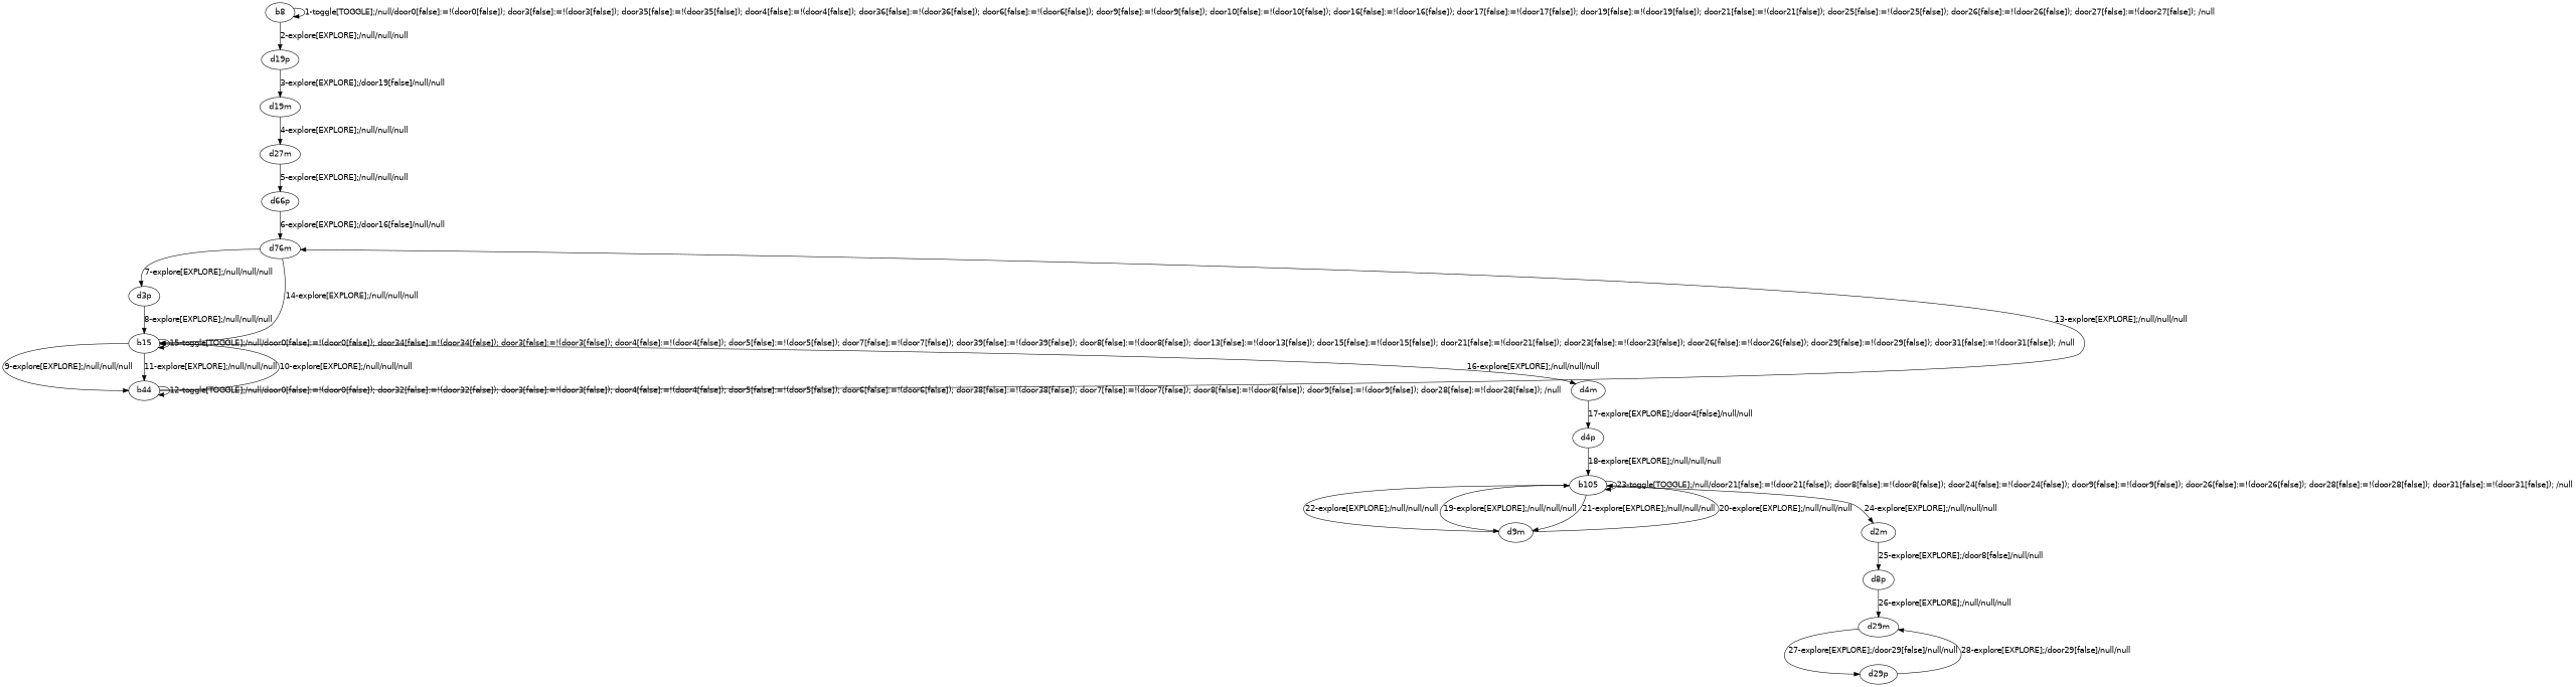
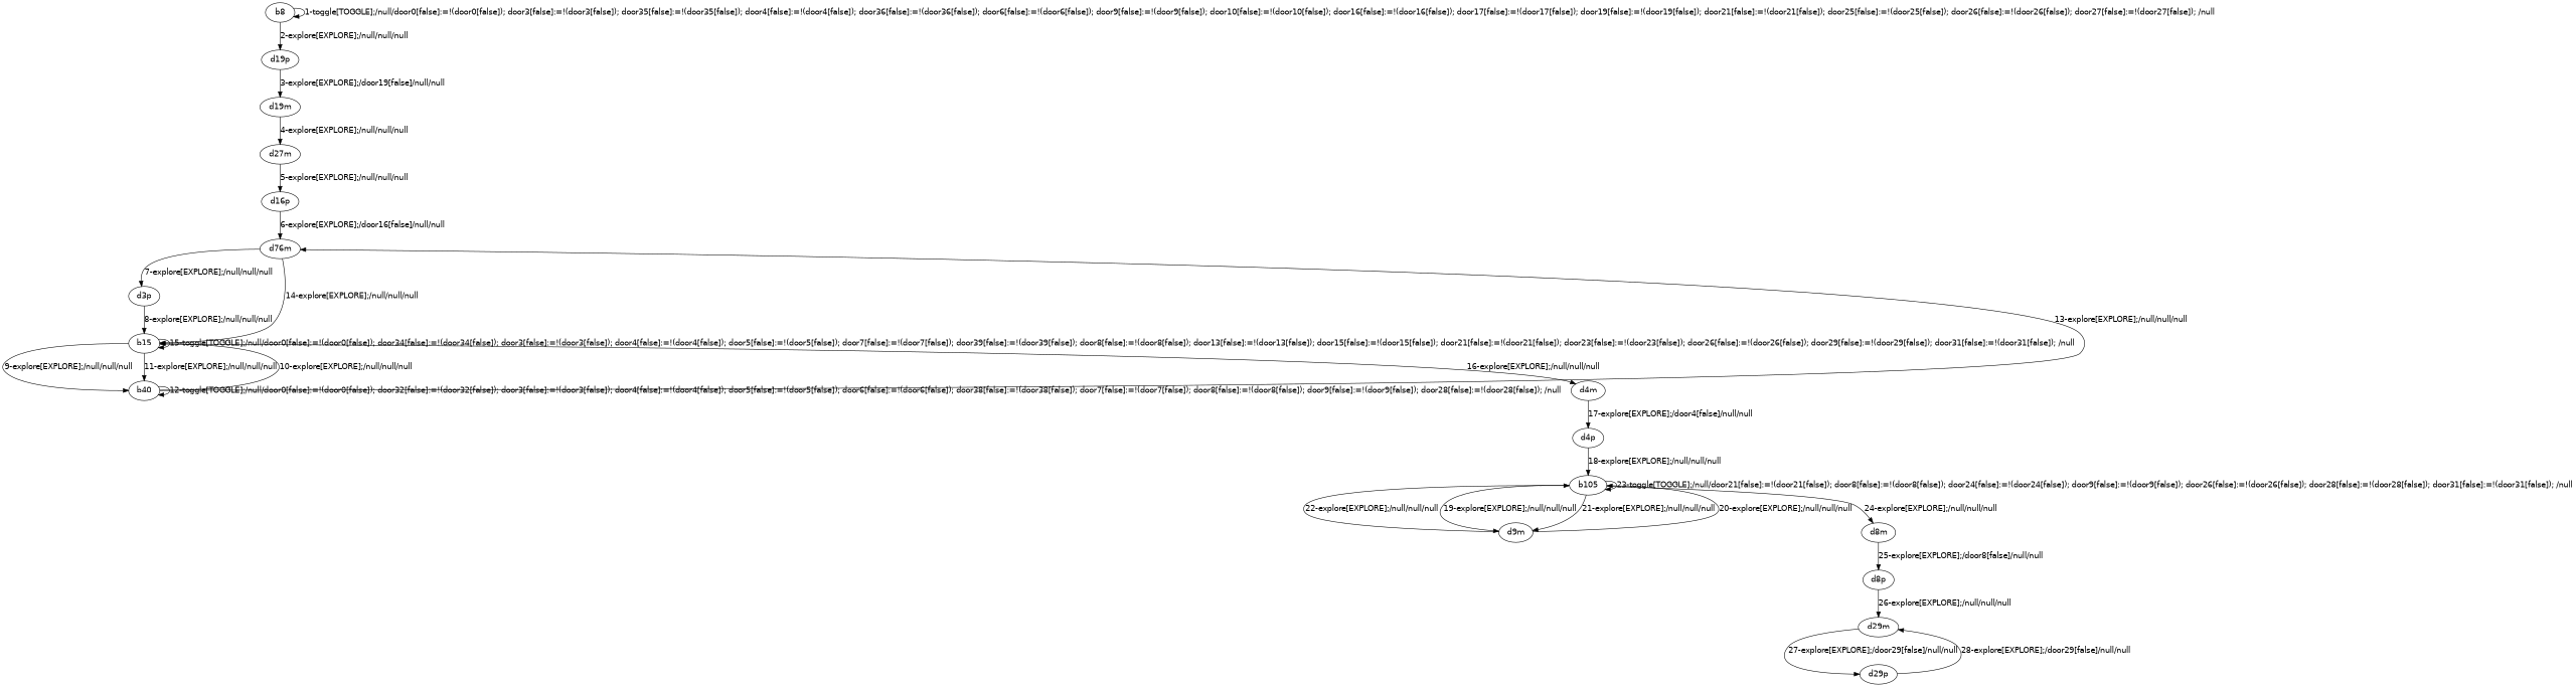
  digraph {
    fontname="DejaVu Sans"
    node [fontname="DejaVu Sans"]
    edge [fontname="DejaVu Sans"]
    b8
    d19p
    d19m
    n4 [label=d27m]
-   d16p [label=d66p]
+   d16p
    n6 [label=d76m]
    d3p
    n8 [label=b15]
-   b44
+   b44 [label=b40]
    d4m
    d4p
    b105
    d9m
-   d8m [label=d2m]
+   d8m
    d8p
    d29m
    d29p
    b8 -> b8 [label="1-toggle[TOGGLE];/null/door0[false]:=!(door0[false]); door3[false]:=!(door3[false]); door35[false]:=!(door35[false]); door4[false]:=!(door4[false]); door36[false]:=!(door36[false]); door6[false]:=!(door6[false]); door9[false]:=!(door9[false]); door10[false]:=!(door10[false]); door16[false]:=!(door16[false]); door17[false]:=!(door17[false]); door19[false]:=!(door19[false]); door21[false]:=!(door21[false]); door25[false]:=!(door25[false]); door26[false]:=!(door26[false]); door27[false]:=!(door27[false]); /null"]
    b8 -> d19p [label="2-explore[EXPLORE];/null/null/null"]
    d19p -> d19m [label="3-explore[EXPLORE];/door19[false]/null/null"]
    d19m -> n4 [label="4-explore[EXPLORE];/null/null/null"]
    n4 -> d16p [label="5-explore[EXPLORE];/null/null/null"]
    d16p -> n6 [label="6-explore[EXPLORE];/door16[false]/null/null"]
    n6 -> d3p [label="7-explore[EXPLORE];/null/null/null"]
    n6 -> n8 [label="14-explore[EXPLORE];/null/null/null"]
    d3p -> n8 [label="8-explore[EXPLORE];/null/null/null"]
    n8 -> n8 [label="15-toggle[TOGGLE];/null/door0[false]:=!(door0[false]); door34[false]:=!(door34[false]); door3[false]:=!(door3[false]); door4[false]:=!(door4[false]); door5[false]:=!(door5[false]); door7[false]:=!(door7[false]); door39[false]:=!(door39[false]); door8[false]:=!(door8[false]); door13[false]:=!(door13[false]); door15[false]:=!(door15[false]); door21[false]:=!(door21[false]); door23[false]:=!(door23[false]); door26[false]:=!(door26[false]); door29[false]:=!(door29[false]); door31[false]:=!(door31[false]); /null"]
    n8 -> b44 [label="9-explore[EXPLORE];/null/null/null"]
    n8 -> b44 [label="11-explore[EXPLORE];/null/null/null"]
    n8 -> d4m [label="16-explore[EXPLORE];/null/null/null"]
    b44 -> n6 [label="13-explore[EXPLORE];/null/null/null"]
    b44 -> n8 [label="10-explore[EXPLORE];/null/null/null"]
    b44 -> b44 [label="12-toggle[TOGGLE];/null/door0[false]:=!(door0[false]); door32[false]:=!(door32[false]); door3[false]:=!(door3[false]); door4[false]:=!(door4[false]); door5[false]:=!(door5[false]); door6[false]:=!(door6[false]); door38[false]:=!(door38[false]); door7[false]:=!(door7[false]); door8[false]:=!(door8[false]); door9[false]:=!(door9[false]); door28[false]:=!(door28[false]); /null"]
    d4m -> d4p [label="17-explore[EXPLORE];/door4[false]/null/null"]
    d4p -> b105 [label="18-explore[EXPLORE];/null/null/null"]
    b105 -> b105 [label="23-toggle[TOGGLE];/null/door21[false]:=!(door21[false]); door8[false]:=!(door8[false]); door24[false]:=!(door24[false]); door9[false]:=!(door9[false]); door26[false]:=!(door26[false]); door28[false]:=!(door28[false]); door31[false]:=!(door31[false]); /null"]
    b105 -> d9m [label="19-explore[EXPLORE];/null/null/null"]
    b105 -> d9m [label="21-explore[EXPLORE];/null/null/null"]
    b105 -> d8m [label="24-explore[EXPLORE];/null/null/null"]
    d9m -> b105 [label="20-explore[EXPLORE];/null/null/null"]
    d9m -> b105 [label="22-explore[EXPLORE];/null/null/null"]
    d8m -> d8p [label="25-explore[EXPLORE];/door8[false]/null/null"]
    d8p -> d29m [label="26-explore[EXPLORE];/null/null/null"]
    d29m -> d29p [label="27-explore[EXPLORE];/door29[false]/null/null"]
    d29p -> d29m [label="28-explore[EXPLORE];/door29[false]/null/null"]
  }
